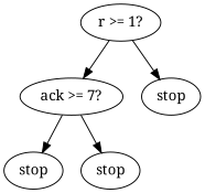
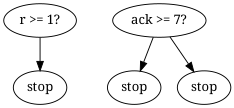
  digraph {
    fontname="Noto Serif"
    node [fontname="Noto Serif"]
    edge [fontname="Noto Serif"]
    n1 [label="r >= 1?"]
    n2 [label="ack >= 7?"]
    n3 [label=stop]
    n4 [label=stop]
    n5 [label=stop]
-   n1 -> n2
    n1 -> n3
    n2 -> n4
    n2 -> n5
  }
